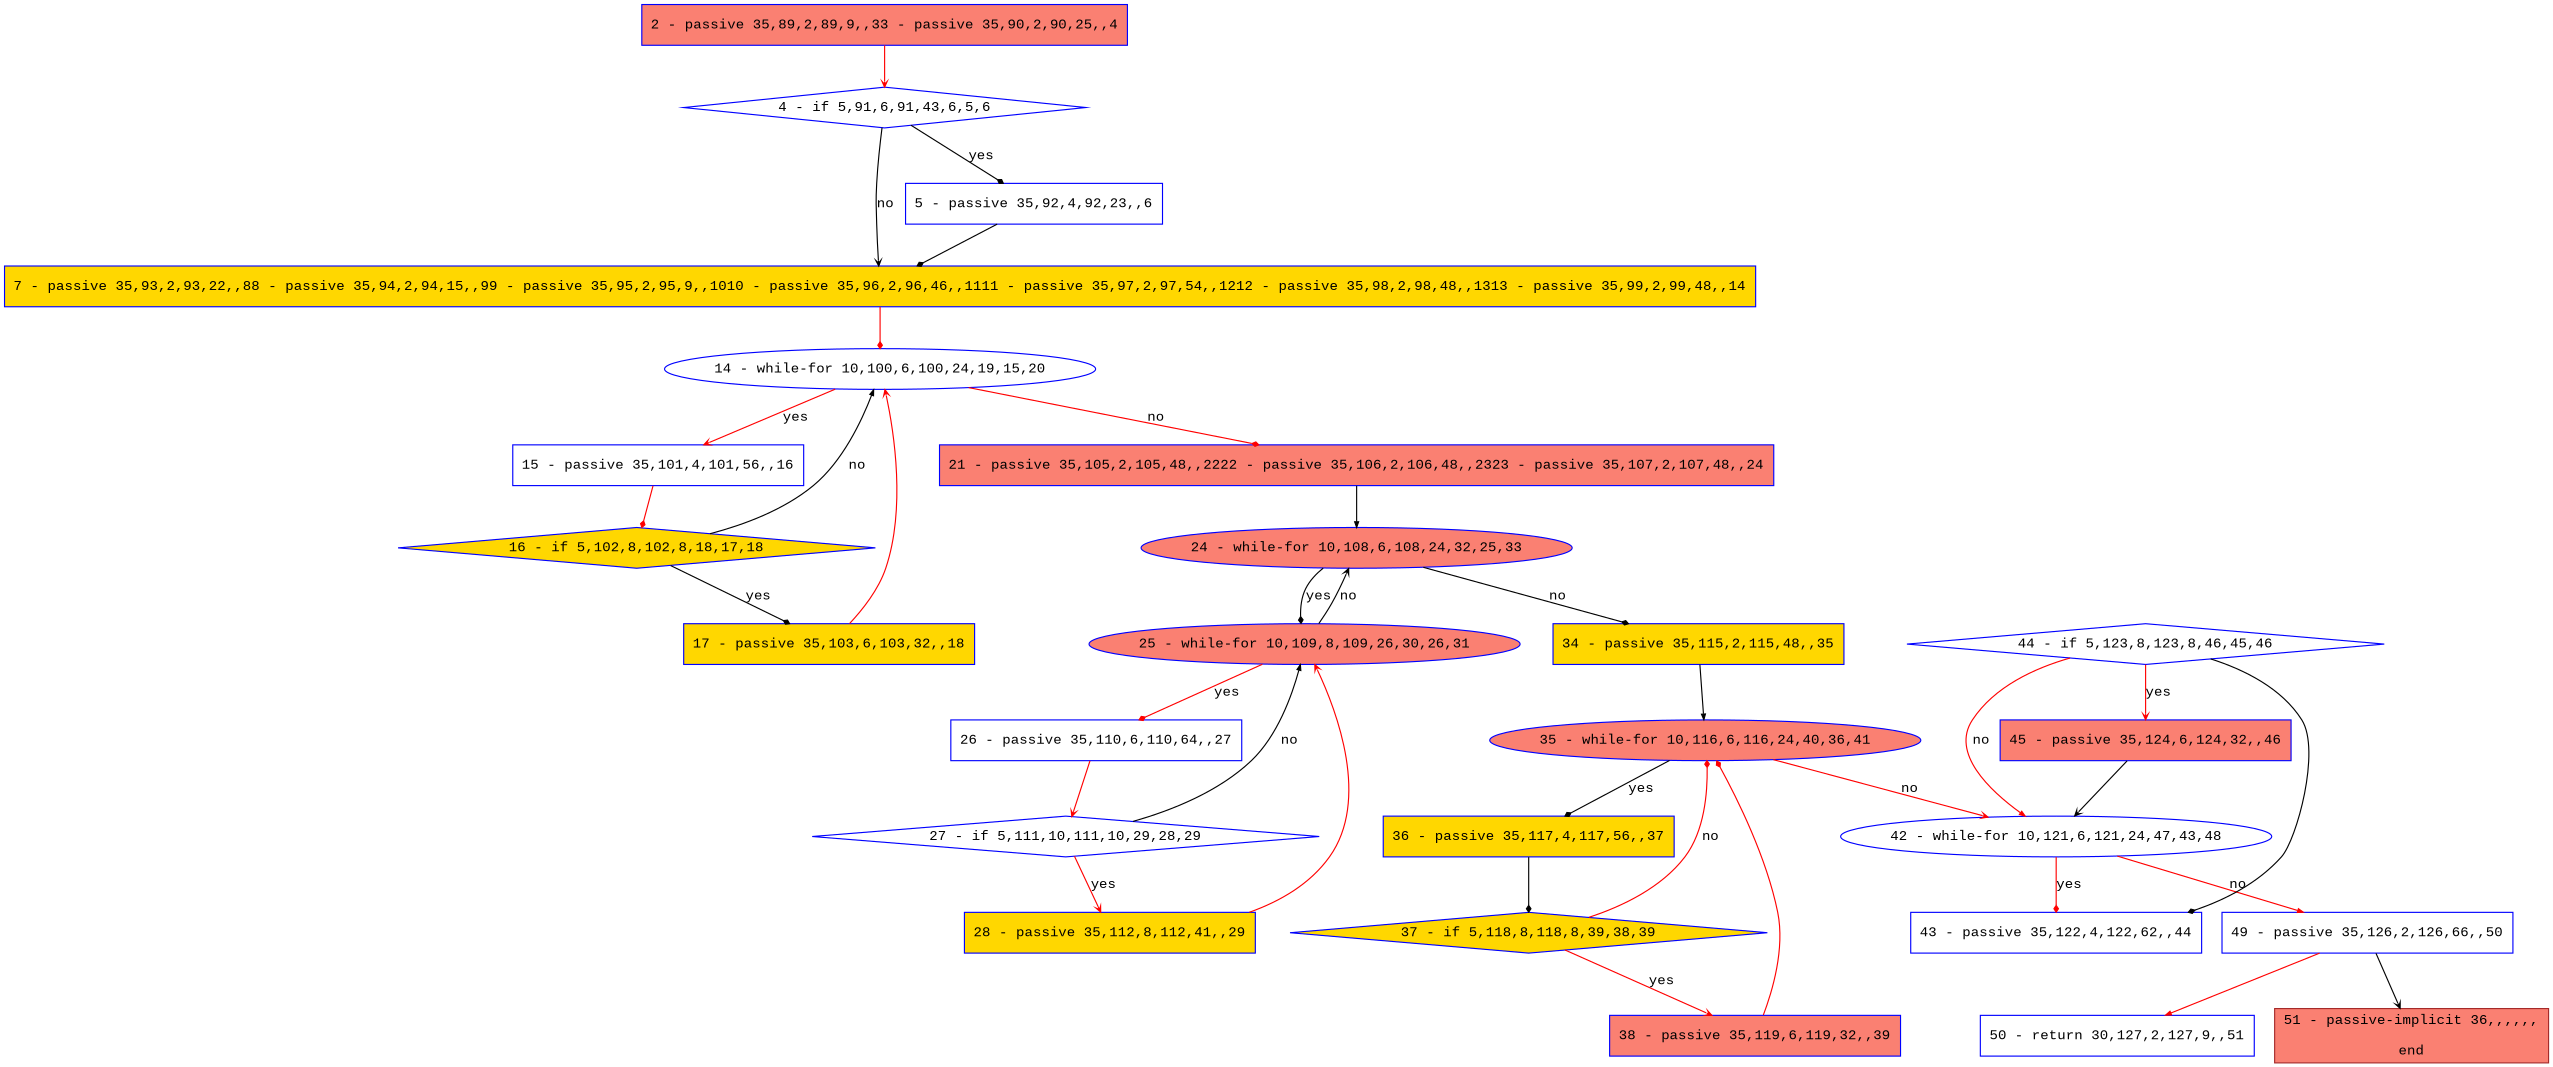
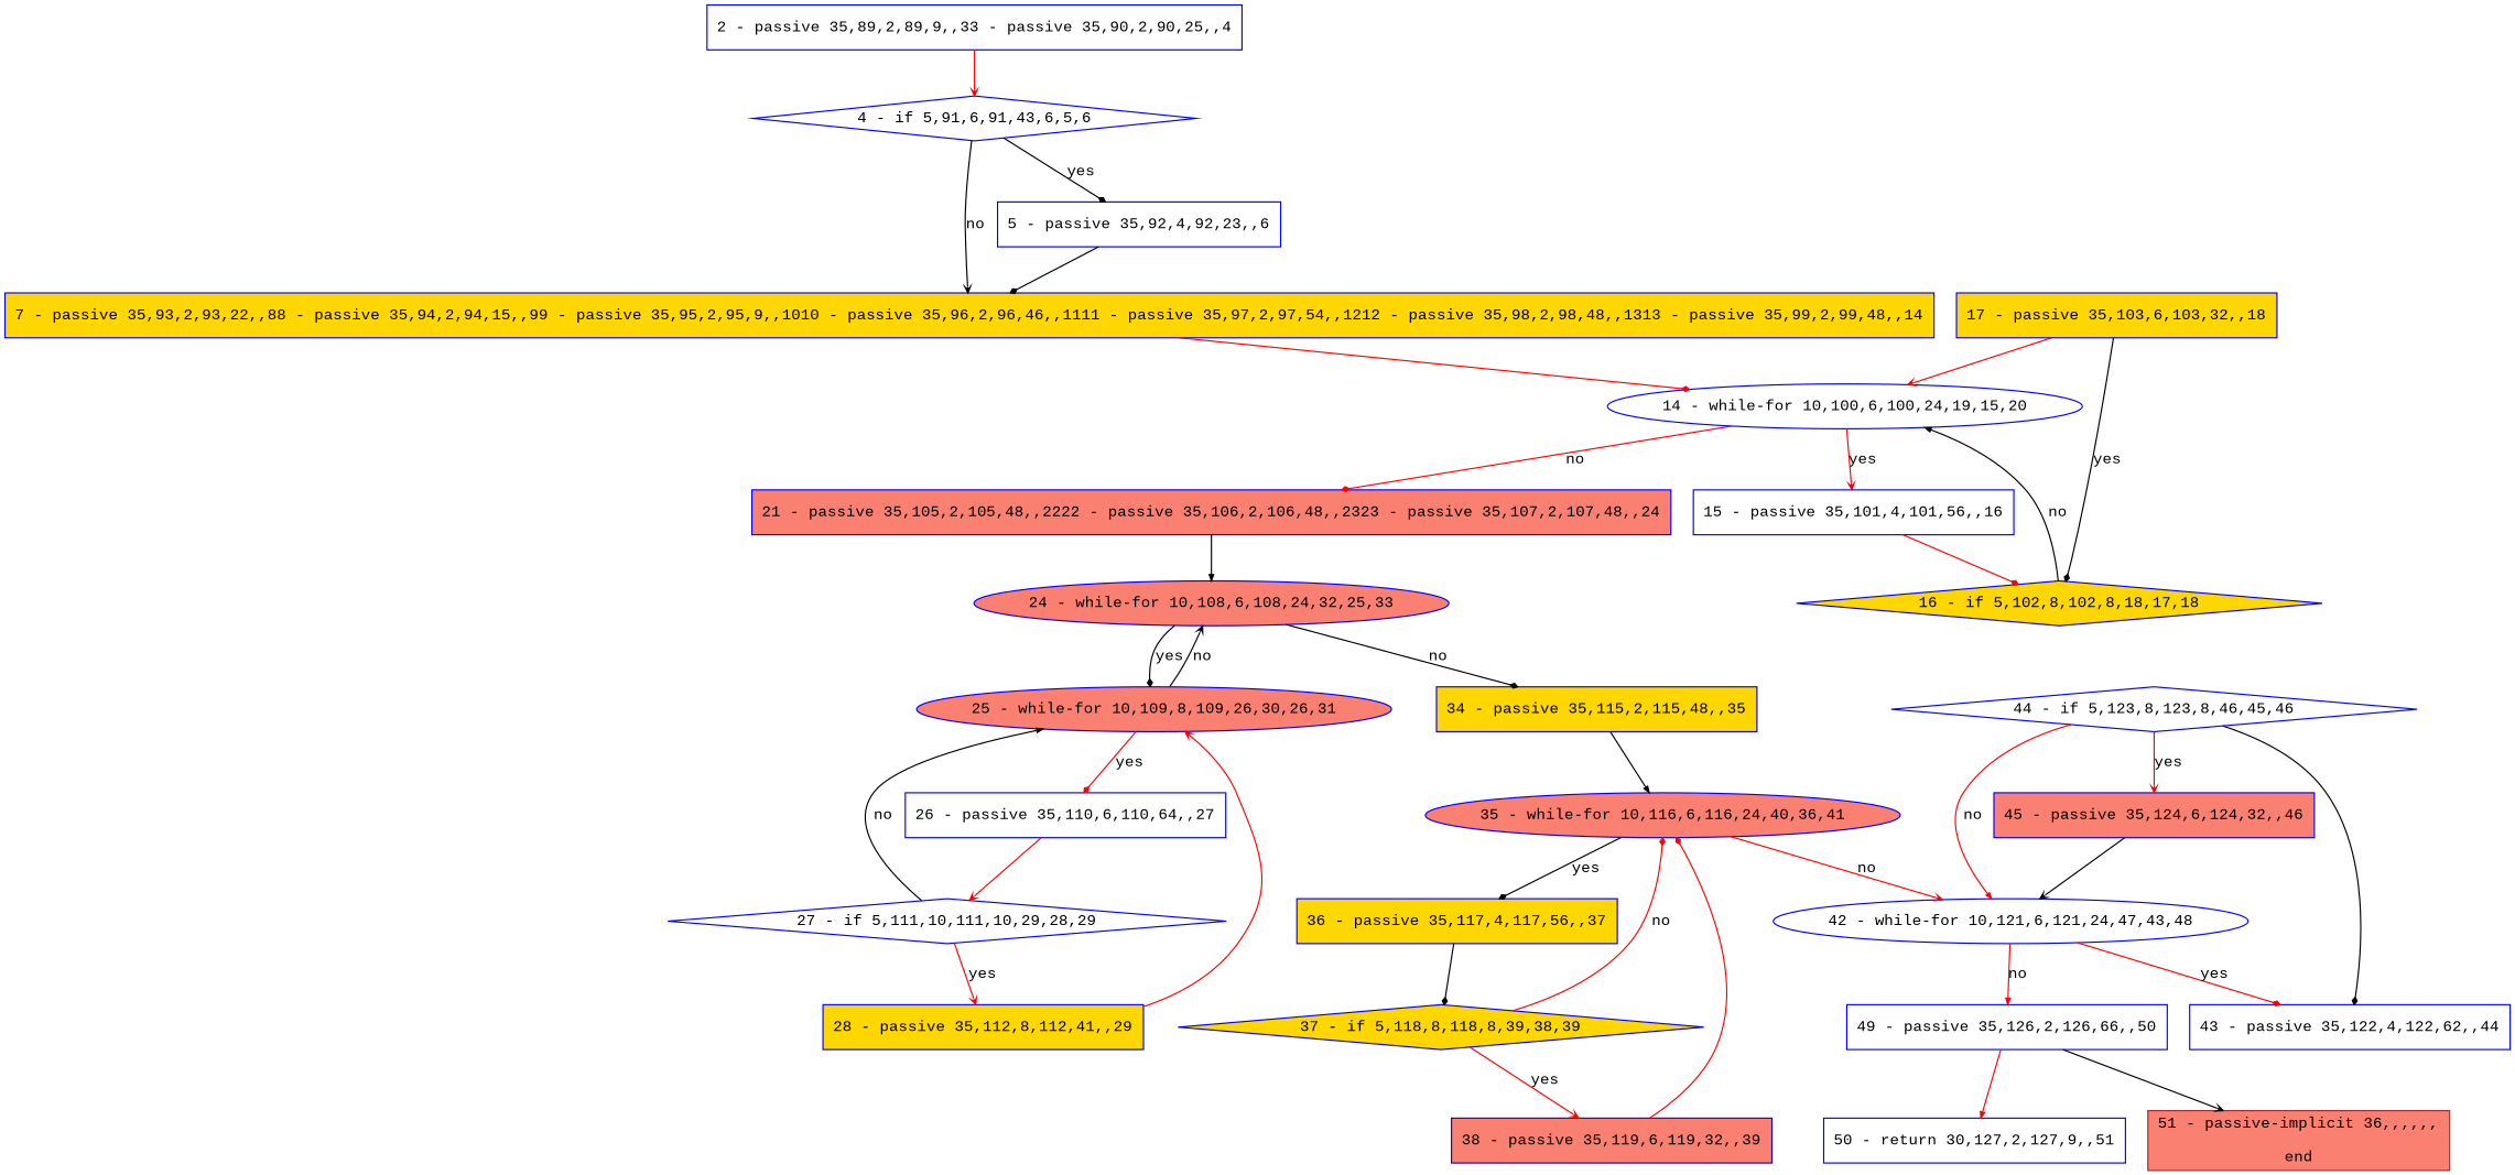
  digraph {
    bgcolor=white
    compound=true
    fillcolor="#FFFFCC"
    fontname="Liberation Mono"
    fontsize=12
    pack=true
    packmode=clust
    style="rounded,filled"
    node [color="#0000ff" compound=true fillcolor=white fixedsize=false fontname="Liberation Mono" fontsize=12 node_initialized=no shape=box style=filled]
    edge [arrowhead=diamond arrowsize=0.5 arrowtail=none color=red compound=true dir=forward fontcolor=black fontname="Liberation Mono" fontsize=12]
-   n1 [fillcolor=salmon label="2 - passive 35,89,2,89,9,,33 - passive 35,90,2,90,25,,4"]
+   n1 [label="2 - passive 35,89,2,89,9,,33 - passive 35,90,2,90,25,,4"]
    n2 [label="4 - if 5,91,6,91,43,6,5,6" shape=diamond]
    n3 [label="5 - passive 35,92,4,92,23,,6"]
    n4 [fillcolor=gold label="7 - passive 35,93,2,93,22,,88 - passive 35,94,2,94,15,,99 - passive 35,95,2,95,9,,1010 - passive 35,96,2,96,46,,1111 - passive 35,97,2,97,54,,1212 - passive 35,98,2,98,48,,1313 - passive 35,99,2,99,48,,14"]
    n5 [label="14 - while-for 10,100,6,100,24,19,15,20" shape=oval]
    n6 [label="15 - passive 35,101,4,101,56,,16"]
    n7 [fillcolor=salmon label="21 - passive 35,105,2,105,48,,2222 - passive 35,106,2,106,48,,2323 - passive 35,107,2,107,48,,24"]
    n8 [fillcolor=gold label="16 - if 5,102,8,102,8,18,17,18" shape=diamond]
    n9 [fillcolor=salmon label="24 - while-for 10,108,6,108,24,32,25,33" shape=oval]
    n10 [fillcolor=gold label="17 - passive 35,103,6,103,32,,18"]
    n11 [fillcolor=salmon label="25 - while-for 10,109,8,109,26,30,26,31" shape=oval]
    n12 [fillcolor=gold label="34 - passive 35,115,2,115,48,,35"]
    n13 [label="26 - passive 35,110,6,110,64,,27"]
    n14 [fillcolor=salmon label="35 - while-for 10,116,6,116,24,40,36,41" shape=oval]
    n15 [label="27 - if 5,111,10,111,10,29,28,29" shape=diamond]
    n16 [fillcolor=gold label="36 - passive 35,117,4,117,56,,37"]
    n17 [label="42 - while-for 10,121,6,121,24,47,43,48" shape=oval]
    n18 [fillcolor=gold label="28 - passive 35,112,8,112,41,,29"]
    n19 [fillcolor=gold label="37 - if 5,118,8,118,8,39,38,39" shape=diamond]
    n20 [label="43 - passive 35,122,4,122,62,,44"]
    n21 [label="49 - passive 35,126,2,126,66,,50"]
    n22 [fillcolor=salmon label="38 - passive 35,119,6,119,32,,39"]
    n23 [label="50 - return 30,127,2,127,9,,51"]
    n24 [color="#a52a2a" fillcolor=salmon label="51 - passive-implicit 36,,,,,,\n\nend"]
    n25 [label="44 - if 5,123,8,123,8,46,45,46" shape=diamond]
    n26 [fillcolor=salmon label="45 - passive 35,124,6,124,32,,46"]
    n1 -> n2 [arrowhead=vee]
    n2 -> n3 [color=black label=yes]
    n2 -> n4 [arrowhead=vee color=black label=no]
    n3 -> n4 [color=black]
    n4 -> n5
    n5 -> n6 [arrowhead=vee label=yes]
    n5 -> n7 [label=no]
    n6 -> n8
    n7 -> n9 [arrowhead=normal color=black]
    n8 -> n5 [arrowhead=normal color=black label=no]
-   n8 -> n10 [color=black label=yes]
+   n10 -> n8 [color=black label=yes]
    n9 -> n11 [color=black label=yes]
    n9 -> n12 [color=black label=no]
    n10 -> n5 [arrowhead=vee]
    n11 -> n9 [arrowhead=vee color=black label=no]
    n11 -> n13 [label=yes]
    n12 -> n14 [arrowhead=normal color=black]
    n13 -> n15 [arrowhead=vee]
    n14 -> n16 [color=black label=yes]
    n14 -> n17 [arrowhead=vee label=no]
    n15 -> n11 [arrowhead=normal color=black label=no]
    n15 -> n18 [arrowhead=vee label=yes]
    n16 -> n19 [color=black]
    n17 -> n20 [label=yes]
    n17 -> n21 [arrowhead=normal label=no]
    n18 -> n11 [arrowhead=vee]
    n19 -> n14 [label=no]
    n19 -> n22 [arrowhead=vee label=yes]
    n21 -> n23 [arrowhead=normal]
    n21 -> n24 [arrowhead=vee color=black]
    n22 -> n14
    n25 -> n17 [arrowhead=normal label=no]
    n25 -> n20 [color=black]
    n25 -> n26 [arrowhead=vee label=yes]
    n26 -> n17 [arrowhead=vee color=black]
  }
